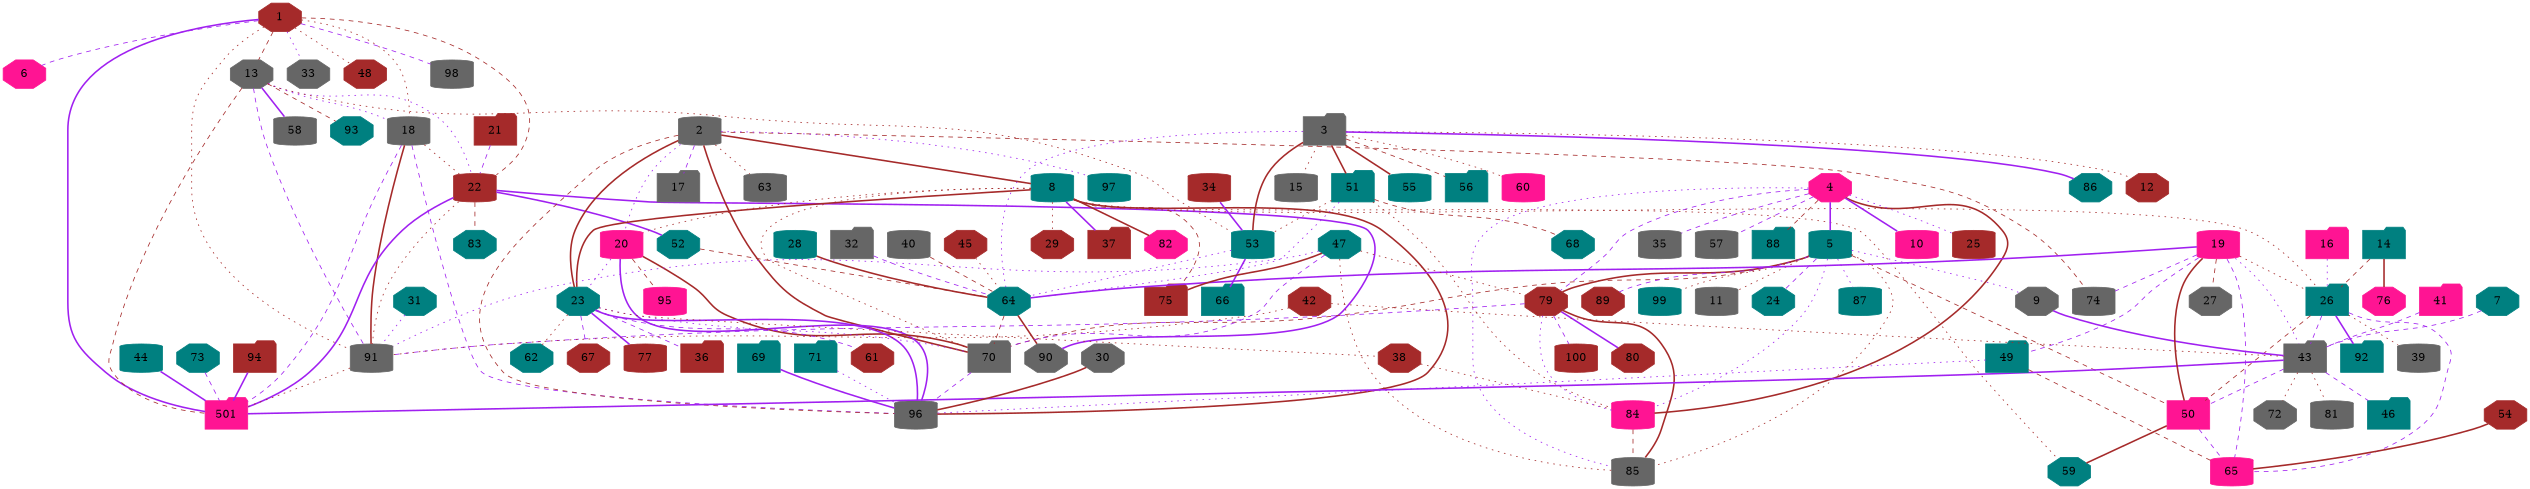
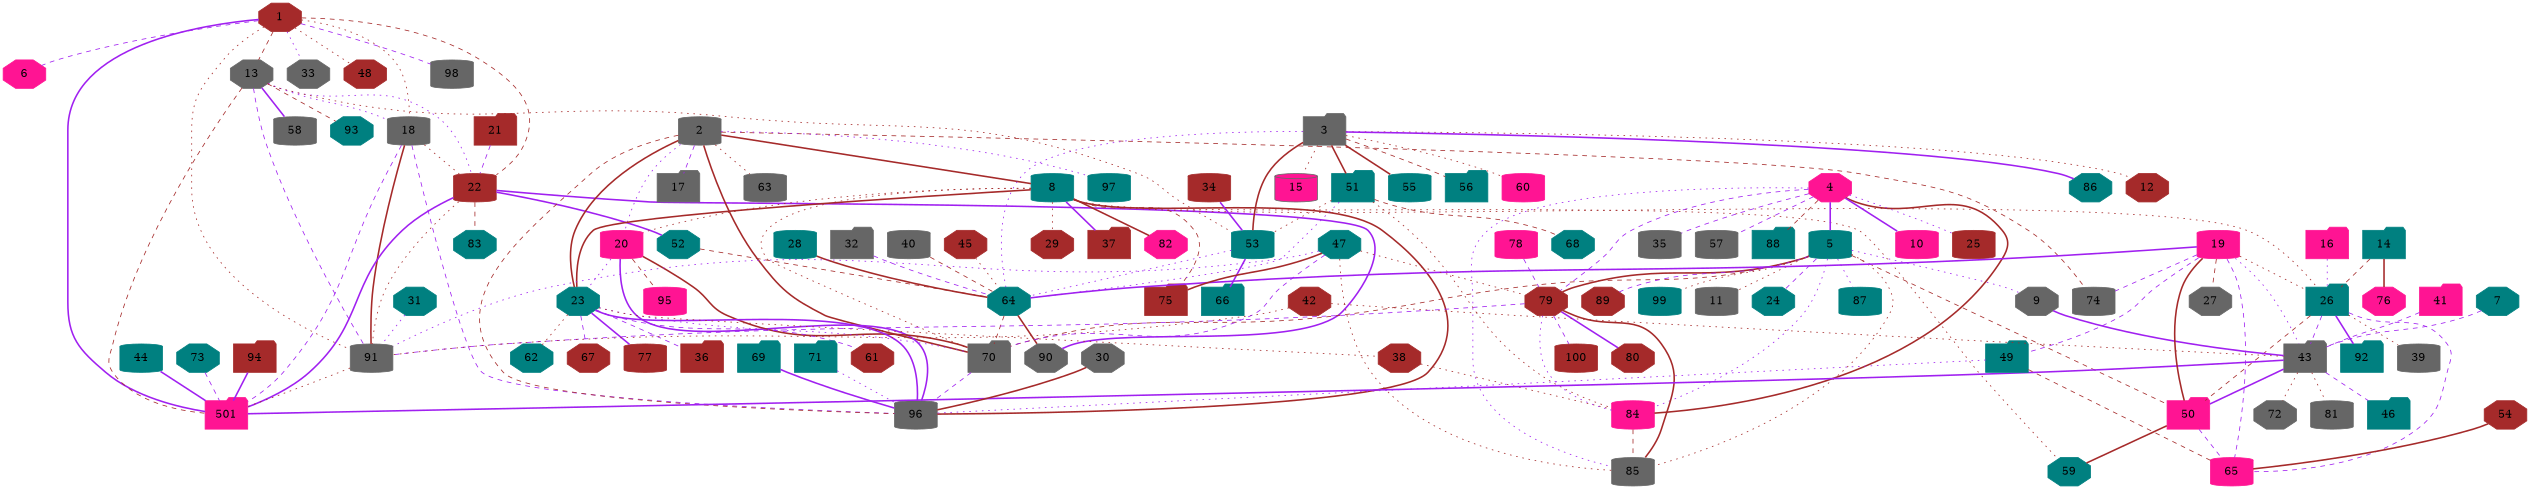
  graph {
    node [color=teal shape=octagon style=filled]
    edge [color=brown style=dotted weight=1.0]
    1 [color=brown]
    6 [color=deeppink]
    13 [color=gray40]
    18 [color=gray40 shape=cylinder]
    22 [color=brown shape=cylinder]
    33 [color=gray40]
    48 [color=brown]
    91 [color=gray40 shape=cylinder]
    98 [color=gray40 shape=cylinder]
    n10 [color=deeppink label=501 shape=folder]
    53 [shape=cylinder]
    58 [color=gray40 shape=cylinder]
    93
    96 [color=gray40 shape=cylinder]
    52
    83
    90 [color=gray40]
    2 [color=gray40 shape=cylinder]
    8 [shape=cylinder]
    17 [color=gray40 shape=folder]
    20 [color=deeppink shape=cylinder]
    23
    63 [color=gray40 shape=cylinder]
    70 [color=gray40 shape=folder]
    74 [color=gray40 shape=cylinder]
    97 [shape=cylinder]
    26 [shape=folder]
    29 [color=brown]
    37 [color=brown shape=folder]
    59
    75 [color=brown shape=folder]
    82 [color=deeppink]
    95 [color=deeppink shape=cylinder]
    36 [color=brown shape=folder]
    38 [color=brown]
    61 [color=brown]
    62
    67 [color=brown]
    77 [color=brown shape=cylinder]
    3 [color=gray40 shape=folder]
    12 [color=brown]
-   15 [color=gray40 shape=cylinder]
+   15 [color=gray40 shape=cylinder fillcolor=deeppink]
    51 [shape=folder]
    55 [shape=cylinder]
    56 [shape=folder]
    60 [color=deeppink shape=cylinder]
    64
    86
    84 [color=deeppink shape=cylinder]
    68
    66 [shape=folder]
    4 [color=deeppink]
    5 [shape=cylinder]
    10 [color=deeppink shape=cylinder]
    25 [color=brown shape=cylinder]
    35 [color=gray40 shape=cylinder]
    57 [color=gray40 shape=cylinder]
    79 [color=brown]
    85 [color=gray40 shape=cylinder]
    88 [shape=folder]
    9 [color=gray40]
    11 [color=gray40 shape=cylinder]
    24
    50 [color=deeppink shape=folder]
    87 [shape=cylinder]
    89 [color=brown]
    99 [shape=cylinder]
    80 [color=brown]
    100 [color=brown shape=cylinder]
    43 [color=gray40 shape=folder]
    65 [color=deeppink shape=cylinder]
    7
    46 [shape=folder]
    72 [color=gray40]
    81 [color=gray40 shape=cylinder]
    39 [color=gray40 shape=cylinder]
    92 [shape=folder]
    14 [shape=folder]
    76 [color=deeppink]
    16 [color=deeppink shape=folder]
    19 [color=deeppink shape=cylinder]
    27 [color=gray40]
    49 [shape=folder]
    21 [color=brown shape=folder]
    28 [shape=cylinder]
    30 [color=gray40]
    31
    32 [color=gray40 shape=folder]
    34 [color=brown shape=cylinder]
    40 [color=gray40 shape=cylinder]
    41 [color=deeppink shape=folder]
    42 [color=brown]
    44 [shape=cylinder]
    45 [color=brown]
    47
    54 [color=brown]
    69 [shape=folder]
    71 [shape=folder]
    73
+   78 [color=deeppink shape=cylinder]
    94 [color=brown shape=folder]
    1 -- 6 [color=purple style=dashed]
    1 -- 13 [style=dashed weight=2.0]
    1 -- 18 [weight=2.0]
    1 -- 22 [style=dashed weight=2.0]
    1 -- 33 [color=purple]
    1 -- 48
    1 -- 91 [weight=2.0]
    1 -- 98 [color=purple style=dashed]
    1 -- n10 [color=purple style=bold weight=2.0]
    13 -- 18 [color=purple]
    13 -- 22 [color=purple]
    13 -- 91 [color=purple style=dashed]
    13 -- n10 [style=dashed]
    13 -- 53
    13 -- 58 [color=purple style=bold]
    13 -- 93 [style=dashed]
    18 -- 22
    18 -- 91 [style=bold]
    18 -- n10 [color=purple style=dashed]
    18 -- 96 [color=purple style=dashed]
    22 -- 91
    22 -- n10 [color=purple style=bold]
    22 -- 52 [color=purple style=bold]
    22 -- 83 [style=dashed]
    22 -- 90 [color=purple style=bold]
    91 -- n10
    53 -- 64 [color=purple]
    53 -- 66 [color=purple style=bold]
    52 -- 64 [style=dashed]
    2 -- 96 [style=dashed weight=2.0]
    2 -- 8 [style=bold weight=2.0]
    2 -- 17 [color=purple style=dashed]
    2 -- 20 [color=purple weight=2.0]
    2 -- 23 [style=bold weight=2.0]
    2 -- 63
    2 -- 70 [style=bold weight=2.0]
    2 -- 74 [style=dashed]
    2 -- 97 [color=purple]
    8 -- 96 [style=bold]
    8 -- 20
    8 -- 23 [style=bold]
    8 -- 70
    8 -- 26
    8 -- 29
    8 -- 37 [color=purple style=bold]
    8 -- 59
    8 -- 75 [style=dashed]
    8 -- 82 [style=bold]
    20 -- 96 [color=purple style=bold]
    20 -- 23 [color=purple]
    20 -- 70 [style=bold]
    20 -- 95 [style=dashed]
    23 -- 96 [color=purple style=bold]
    23 -- 70 [color=purple]
    23 -- 36 [color=purple style=dashed]
    23 -- 38
    23 -- 61 [color=purple style=dashed]
    23 -- 62
    23 -- 67 [color=purple style=dashed]
    23 -- 77 [color=purple style=bold]
    70 -- 96 [color=purple style=dashed]
    26 -- 50 [style=dashed]
    26 -- 43 [color=purple style=dashed weight=2.0]
    26 -- 65 [color=purple style=dashed weight=2.0]
    26 -- 39
    26 -- 92 [color=purple style=bold]
    38 -- 84
    3 -- 53 [style=bold weight=4.0]
    3 -- 12
    3 -- 15
    3 -- 51 [style=bold weight=4.0]
    3 -- 55 [style=bold]
    3 -- 56 [style=dashed]
    3 -- 60
    3 -- 64 [color=purple weight=4.0]
    3 -- 86 [color=purple style=bold]
    51 -- 53
    51 -- 64 [color=purple]
    51 -- 84
    51 -- 68 [style=dashed]
    64 -- 90 [style=bold]
    64 -- 70 [style=dashed]
    84 -- 85 [style=dashed]
    4 -- 84 [style=bold weight=2.0]
    4 -- 5 [color=purple style=bold weight=4.0]
    4 -- 10 [color=purple style=bold]
    4 -- 25 [color=purple]
    4 -- 35 [color=purple style=dashed]
    4 -- 57 [color=purple style=dashed]
    4 -- 79 [color=purple style=dashed weight=2.0]
    4 -- 85 [color=purple weight=2.0]
    4 -- 88 [style=dashed]
    5 -- 70 [style=dashed]
    5 -- 84 [color=purple weight=2.0]
    5 -- 79 [style=bold weight=2.0]
    5 -- 85 [weight=2.0]
    5 -- 9 [color=purple]
    5 -- 11
    5 -- 24 [color=purple style=dashed]
    5 -- 50 [style=dashed]
    5 -- 87 [color=purple]
    5 -- 89 [color=purple style=dashed]
    5 -- 99
    79 -- 91 [color=purple style=dashed]
    79 -- 84 [color=purple]
    79 -- 85 [style=bold]
    79 -- 80 [color=purple style=bold]
    79 -- 100 [color=purple style=dashed]
    9 -- 43 [color=purple style=bold]
    50 -- 59 [style=bold]
    50 -- 65 [color=purple style=dashed weight=2.0]
    43 -- n10 [color=purple style=bold]
-   43 -- 50 [color=purple style=dashed weight=2.0]
+   43 -- 50 [color=purple style=bold weight=2.0]
    43 -- 46 [color=purple style=dashed]
    43 -- 72
    43 -- 81
    7 -- 43 [color=purple style=dashed]
    14 -- 26 [style=dashed]
    14 -- 76 [style=bold]
    16 -- 26 [color=purple]
    19 -- 74 [color=purple style=dashed]
    19 -- 26
    19 -- 64 [color=purple style=bold]
    19 -- 50 [style=bold]
    19 -- 43 [color=purple weight=2.0]
    19 -- 65 [color=purple style=dashed weight=2.0]
    19 -- 27 [style=dashed]
    19 -- 49 [color=purple style=dashed]
    49 -- 96 [color=purple]
    49 -- 65 [style=dashed]
    21 -- 22 [color=purple style=dashed]
    28 -- 64 [style=bold]
    30 -- 96 [style=bold]
    31 -- 91 [color=purple]
    32 -- 64 [color=purple style=dashed]
    34 -- 53 [color=purple style=bold]
    40 -- 64 [style=dashed]
    41 -- 43 [color=purple style=dashed]
    42 -- 91
    42 -- 43
    44 -- n10 [color=purple style=bold]
    45 -- 64
    47 -- 91 [color=purple]
    47 -- 70 [color=purple style=dashed]
    47 -- 75 [style=bold]
    47 -- 79
    47 -- 85
    54 -- 65 [style=bold]
    69 -- 96 [color=purple style=bold]
    71 -- 96 [color=purple]
    73 -- n10 [color=purple style=dashed]
+   78 -- 79 [color=purple style=dashed]
    94 -- n10 [color=purple style=bold]
  }
